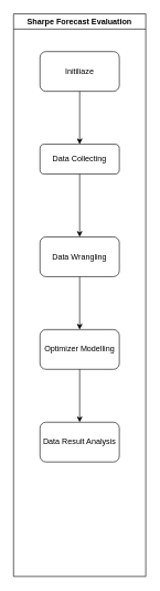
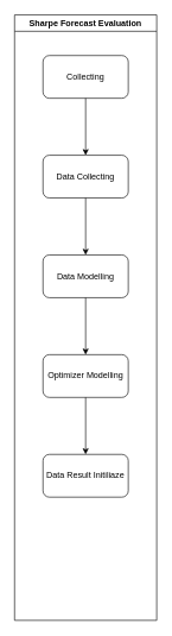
  <mxCell id="0" />
  <mxCell id="1" parent="0" />
  <mxCell id="2" value="Content" parent="0" />
  <mxCell id="3" value="Sharpe Forecast Evaluation" style="swimlane;" parent="2" vertex="1"><mxGeometry x="20" y="20" width="200" height="850" as="geometry"><mxRectangle x="325" y="200" width="190" height="23" as="alternateBounds" /></mxGeometry></mxCell>
- <mxCell id="4" value="Initiliaze" style="rounded=1;whiteSpace=wrap;html=1;" parent="3" vertex="1"><mxGeometry x="40" y="57" width="120" height="60" as="geometry" /></mxCell>
- <mxCell id="5" value="Data Collecting" style="whiteSpace=wrap;html=1;rounded=1;" parent="3" vertex="1"><mxGeometry x="40" y="197" width="120" height="45" as="geometry" /></mxCell>
- <mxCell id="6" value="Data Wrangling" style="whiteSpace=wrap;html=1;rounded=1;" parent="3" vertex="1"><mxGeometry x="40" y="337" width="120" height="60" as="geometry" /></mxCell>
+ <mxCell id="4" value="Collecting" style="rounded=1;whiteSpace=wrap;html=1;" parent="3" vertex="1"><mxGeometry x="40" y="57" width="120" height="60" as="geometry" /></mxCell>
+ <mxCell id="5" value="Data Collecting" style="whiteSpace=wrap;html=1;rounded=1;" parent="3" vertex="1"><mxGeometry x="40" y="197" width="120" height="60" as="geometry" /></mxCell>
+ <mxCell id="6" value="Data Modelling" style="whiteSpace=wrap;html=1;rounded=1;" parent="3" vertex="1"><mxGeometry x="40" y="337" width="120" height="60" as="geometry" /></mxCell>
  <mxCell id="7" value="Optimizer Modelling" style="whiteSpace=wrap;html=1;rounded=1;" parent="3" vertex="1"><mxGeometry x="40" y="477" width="120" height="60" as="geometry" /></mxCell>
- <mxCell id="8" value="Data Result Analysis" style="whiteSpace=wrap;html=1;rounded=1;" parent="3" vertex="1"><mxGeometry x="40" y="617" width="120" height="60" as="geometry" /></mxCell>
+ <mxCell id="8" value="Data Result Initiliaze" style="whiteSpace=wrap;html=1;rounded=1;" parent="3" vertex="1"><mxGeometry x="40" y="617" width="120" height="60" as="geometry" /></mxCell>
  <mxCell id="9" style="edgeStyle=none;html=1;" parent="3" source="4" target="5" edge="1"><mxGeometry relative="1" as="geometry" /></mxCell>
  <mxCell id="10" value="" style="edgeStyle=none;html=1;" parent="3" source="5" target="6" edge="1"><mxGeometry relative="1" as="geometry" /></mxCell>
  <mxCell id="11" value="" style="edgeStyle=none;html=1;" parent="3" source="6" target="7" edge="1"><mxGeometry relative="1" as="geometry" /></mxCell>
  <mxCell id="12" value="" style="edgeStyle=none;html=1;" parent="3" source="7" target="8" edge="1"><mxGeometry relative="1" as="geometry" /></mxCell>
